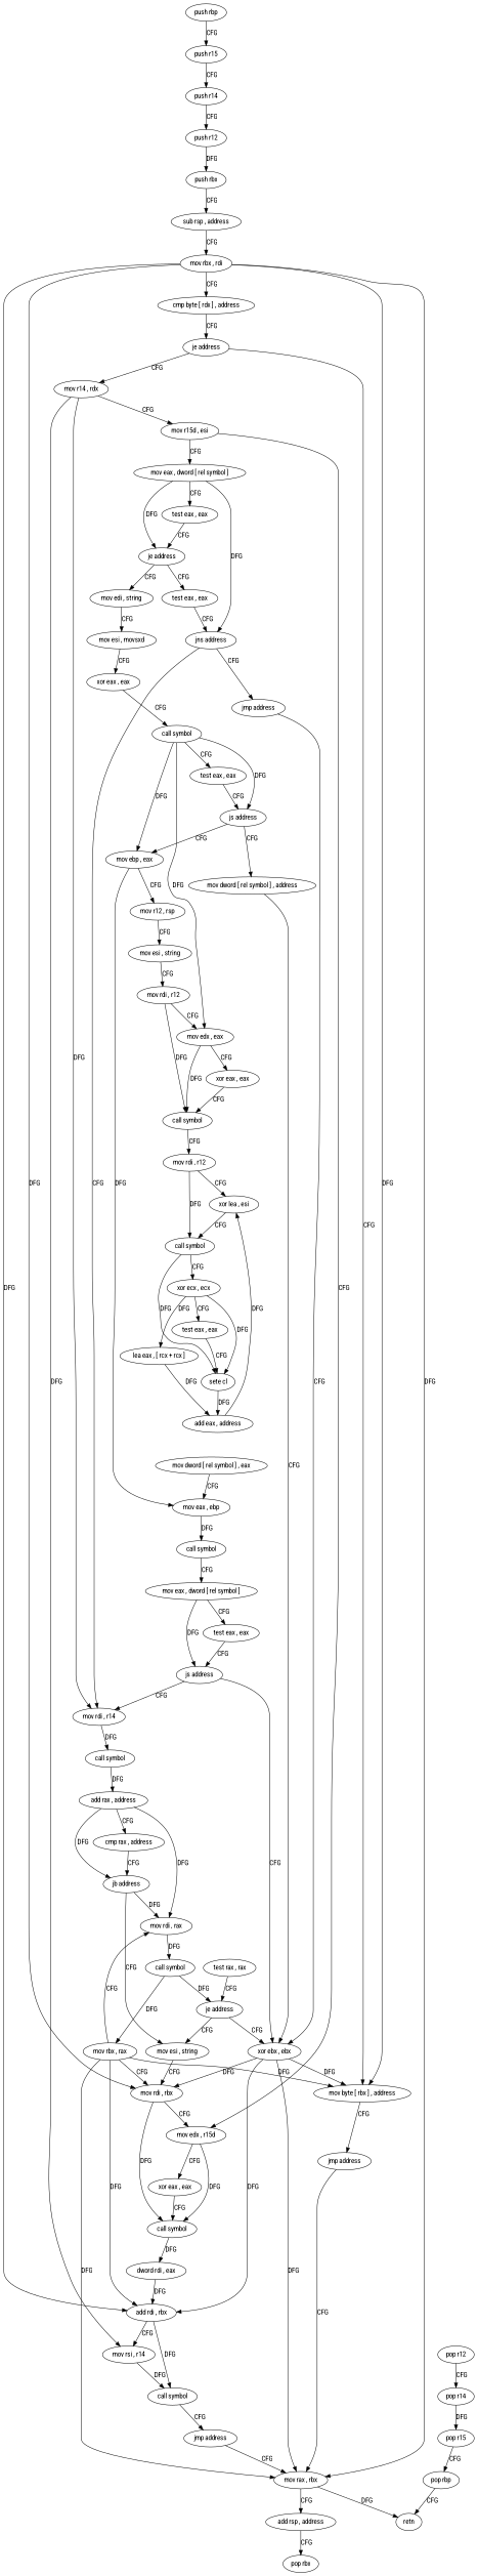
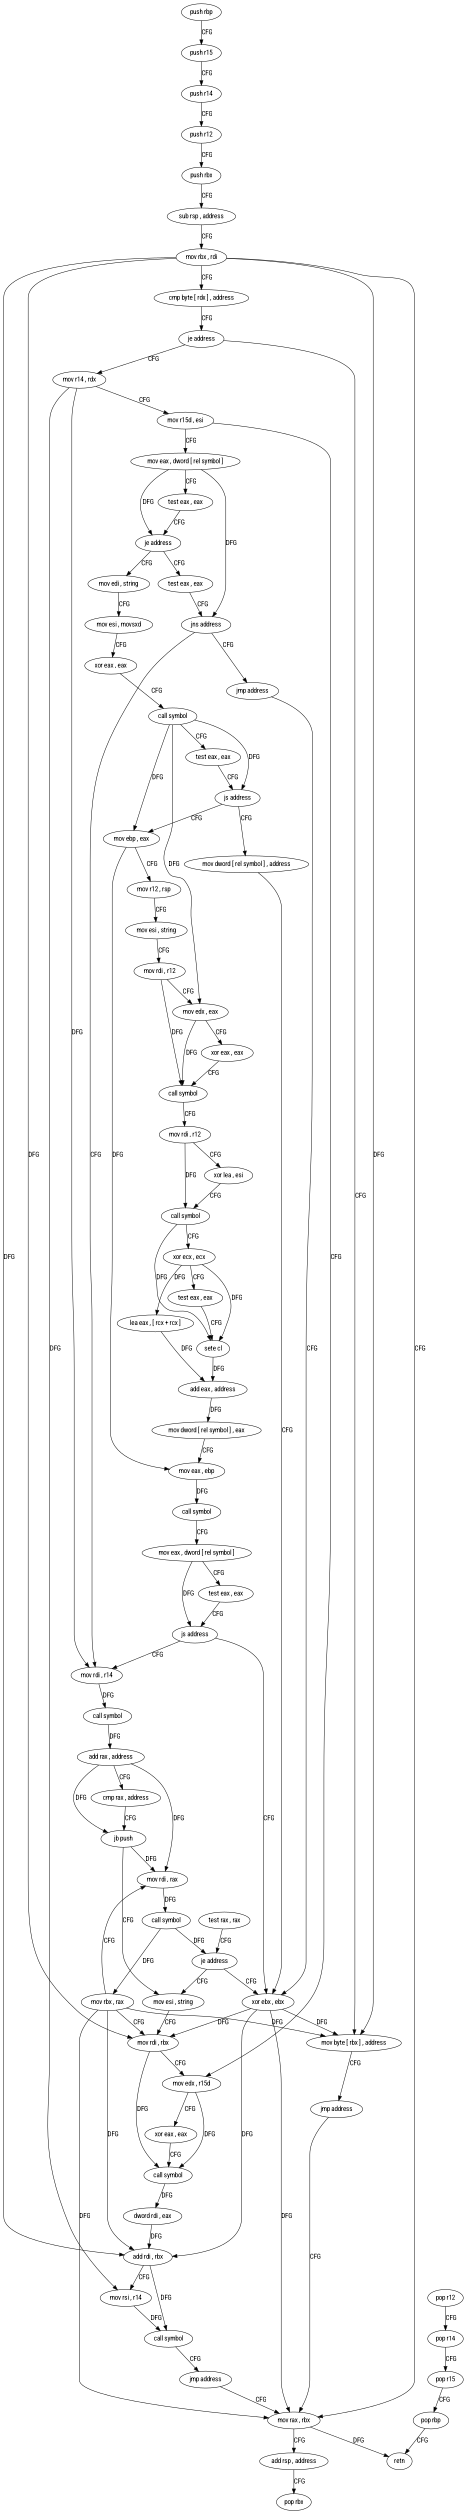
  digraph {
    fontname="Roboto Condensed"
    node [fontname="Roboto Condensed"]
    edge [fontname="Roboto Condensed"]
    n1 [label="push rbp"]
    n2 [label="push r15"]
    n3 [label="push r14"]
    n4 [label="push r12"]
    n5 [label="push rbx"]
    n6 [label="sub rsp , address"]
    n7 [label="mov rbx , rdi"]
    n8 [label="cmp byte [ rdx ] , address"]
    n9 [label="mov byte [ rbx ] , address"]
    n10 [label="mov rax , rbx"]
    n11 [label="mov rdi , rbx"]
    n12 [label="add rdi , rbx"]
    n13 [label="je address"]
    n14 [label="jmp address"]
    n15 [label="add rsp , address"]
    n16 [label=retn]
    n17 [label="mov edx , r15d"]
    n18 [label="call symbol"]
    n19 [label="mov rsi , r14"]
    n20 [label="call symbol"]
    n21 [label="mov r14 , rdx"]
    n22 [label="mov r15d , esi"]
    n23 [label="mov rdi , r14"]
    n24 [label="mov eax , dword [ rel symbol ]"]
    n25 [label="call symbol"]
    n26 [label="pop rbx"]
    n27 [label="test eax , eax"]
    n28 [label="je address"]
    n29 [label="jns address"]
    n30 [label="xor eax , eax"]
    n31 [label="mov edi , string"]
    n32 [label="test eax , eax"]
    n33 [label="jmp address"]
    n34 [label="mov esi , movsxd"]
    n35 [label="xor eax , eax"]
    n36 [label="pop r12"]
    n37 [label="pop r14"]
    n38 [label="pop r15"]
    n39 [label="pop rbp"]
    n40 [label="call symbol"]
    n41 [label="test eax , eax"]
    n42 [label="js address"]
    n43 [label="mov ebp , eax"]
    n44 [label="mov edx , eax"]
    n45 [label="mov dword [ rel symbol ] , address"]
    n46 [label="mov r12 , rsp"]
    n47 [label="mov eax , ebp"]
    n48 [label="call symbol"]
    n49 [label="xor eax , eax"]
    n50 [label="xor ebx , ebx"]
    n51 [label="mov esi , string"]
    n52 [label="call symbol"]
    n53 [label="add rax , address"]
    n54 [label="mov rdi , r12"]
    n55 [label="mov rdi , r12"]
    n56 [label="xor lea , esi"]
    n57 [label="call symbol"]
    n58 [label="xor ecx , ecx"]
    n59 [label="sete cl"]
    n60 [label="test eax , eax"]
    n61 [label="lea eax , [ rcx + rcx ]"]
    n62 [label="add eax , address"]
    n63 [label="mov dword [ rel symbol ] , eax"]
    n64 [label="mov eax , dword [ rel symbol ]"]
    n65 [label="test eax , eax"]
    n66 [label="js address"]
    n67 [label="cmp rax , address"]
-   n68 [label="jb address"]
+   n68 [label="jb push"]
    n69 [label="mov rdi , rax"]
    n70 [label="mov esi , string"]
    n71 [label="call symbol"]
    n72 [label="mov rbx , rax"]
    n73 [label="je address"]
    n74 [label="dword rdi , eax"]
    n75 [label="jmp address"]
    n76 [label="test rax , rax"]
    n1 -> n2 [label=CFG]
    n2 -> n3 [label=CFG]
    n3 -> n4 [label=CFG]
-   n4 -> n5 [label=DFG]
+   n4 -> n5 [label=CFG]
    n5 -> n6 [label=CFG]
    n6 -> n7 [label=CFG]
    n7 -> n8 [label=CFG]
    n7 -> n9 [label=DFG]
-   n7 -> n10 [label=DFG]
+   n7 -> n10 [label=CFG]
    n7 -> n11 [label=DFG]
    n7 -> n12 [label=DFG]
    n8 -> n13 [label=CFG]
    n9 -> n14 [label=CFG]
    n10 -> n15 [label=CFG]
    n10 -> n16 [label=DFG]
    n11 -> n17 [label=CFG]
    n11 -> n18 [label=DFG]
    n12 -> n19 [label=CFG]
    n12 -> n20 [label=DFG]
    n13 -> n9 [label=CFG]
    n13 -> n21 [label=CFG]
    n14 -> n10 [label=CFG]
    n15 -> n26 [label=CFG]
    n17 -> n18 [label=DFG]
    n17 -> n30 [label=CFG]
    n18 -> n74 [label=DFG]
    n19 -> n20 [label=DFG]
    n20 -> n75 [label=CFG]
    n21 -> n19 [label=DFG]
    n21 -> n22 [label=CFG]
    n21 -> n23 [label=DFG]
    n22 -> n17 [label=CFG]
    n22 -> n24 [label=CFG]
    n23 -> n25 [label=DFG]
    n24 -> n27 [label=CFG]
    n24 -> n28 [label=DFG]
    n24 -> n29 [label=DFG]
    n25 -> n53 [label=DFG]
    n27 -> n28 [label=CFG]
    n28 -> n31 [label=CFG]
    n28 -> n32 [label=CFG]
    n29 -> n23 [label=CFG]
    n29 -> n33 [label=CFG]
    n30 -> n18 [label=CFG]
    n31 -> n34 [label=CFG]
    n32 -> n29 [label=CFG]
    n33 -> n50 [label=CFG]
    n34 -> n35 [label=CFG]
    n35 -> n40 [label=CFG]
    n36 -> n37 [label=CFG]
-   n37 -> n38 [label=DFG]
+   n37 -> n38 [label=CFG]
    n38 -> n39 [label=CFG]
    n39 -> n16 [label=CFG]
    n40 -> n41 [label=CFG]
    n40 -> n42 [label=DFG]
    n40 -> n43 [label=DFG]
    n40 -> n44 [label=DFG]
    n41 -> n42 [label=CFG]
    n42 -> n43 [label=CFG]
    n42 -> n45 [label=CFG]
    n43 -> n46 [label=CFG]
    n43 -> n47 [label=DFG]
    n44 -> n48 [label=DFG]
    n44 -> n49 [label=CFG]
    n45 -> n50 [label=CFG]
    n46 -> n51 [label=CFG]
    n47 -> n52 [label=DFG]
    n48 -> n55 [label=CFG]
    n49 -> n48 [label=CFG]
    n50 -> n9 [label=DFG]
    n50 -> n10 [label=DFG]
    n50 -> n11 [label=DFG]
    n50 -> n12 [label=DFG]
    n51 -> n54 [label=CFG]
    n52 -> n64 [label=CFG]
    n53 -> n67 [label=CFG]
    n53 -> n68 [label=DFG]
    n53 -> n69 [label=DFG]
    n54 -> n44 [label=CFG]
    n54 -> n48 [label=DFG]
    n55 -> n56 [label=CFG]
    n55 -> n57 [label=DFG]
    n56 -> n57 [label=CFG]
    n57 -> n58 [label=CFG]
    n57 -> n59 [label=DFG]
    n58 -> n59 [label=DFG]
    n58 -> n60 [label=CFG]
    n58 -> n61 [label=DFG]
    n59 -> n62 [label=DFG]
    n60 -> n59 [label=CFG]
    n61 -> n62 [label=DFG]
-   n62 -> n56 [label=DFG]
+   n62 -> n63 [label=DFG]
    n63 -> n47 [label=CFG]
    n64 -> n65 [label=CFG]
    n64 -> n66 [label=DFG]
    n65 -> n66 [label=CFG]
    n66 -> n23 [label=CFG]
    n66 -> n50 [label=CFG]
    n67 -> n68 [label=CFG]
    n68 -> n69 [label=DFG]
    n68 -> n70 [label=CFG]
    n69 -> n71 [label=DFG]
    n70 -> n11 [label=CFG]
    n71 -> n72 [label=DFG]
    n71 -> n73 [label=DFG]
    n72 -> n9 [label=DFG]
    n72 -> n10 [label=DFG]
    n72 -> n11 [label=CFG]
    n72 -> n12 [label=DFG]
    n72 -> n69 [label=CFG]
    n73 -> n50 [label=CFG]
    n73 -> n70 [label=CFG]
    n74 -> n12 [label=DFG]
    n75 -> n10 [label=CFG]
    n76 -> n73 [label=CFG]
  }
